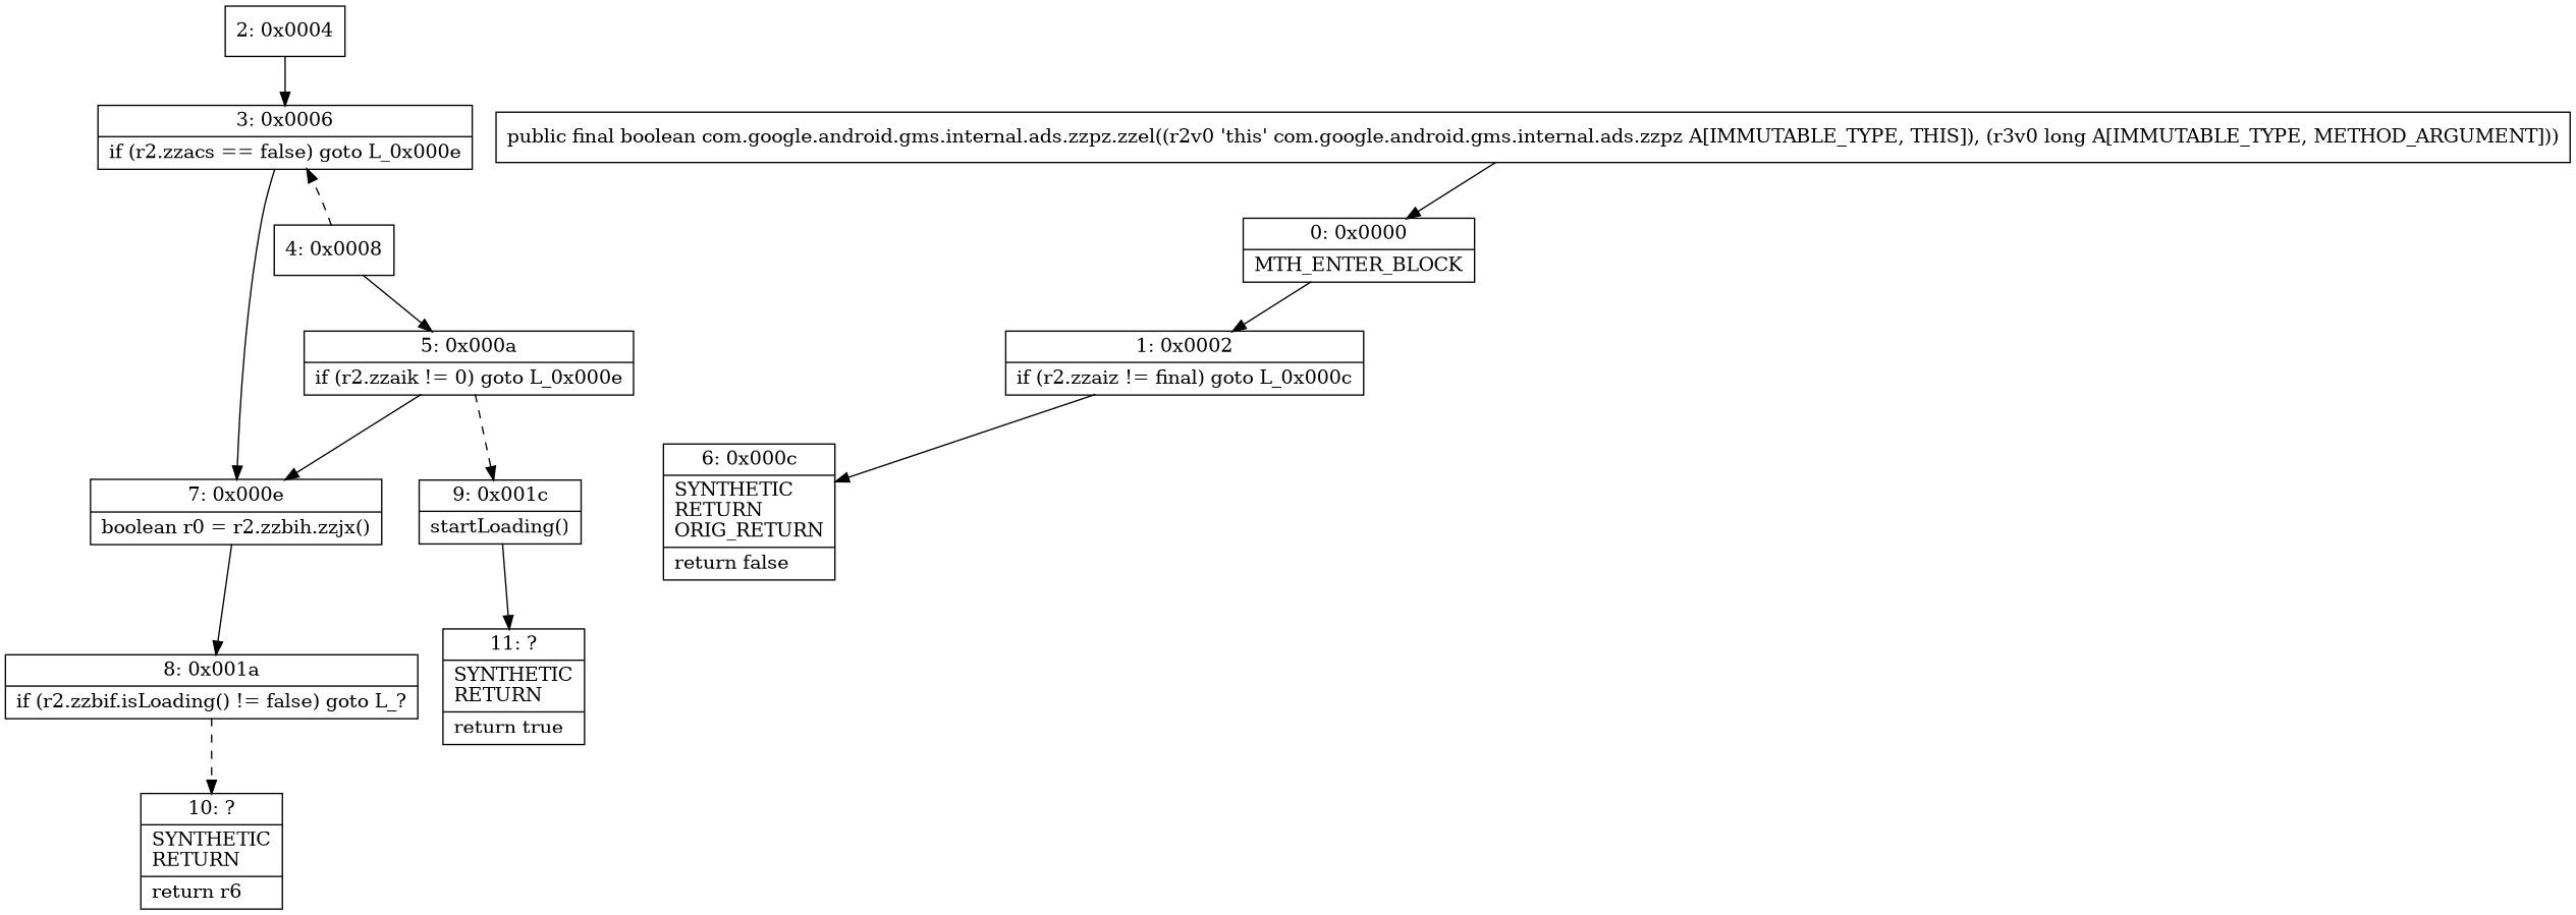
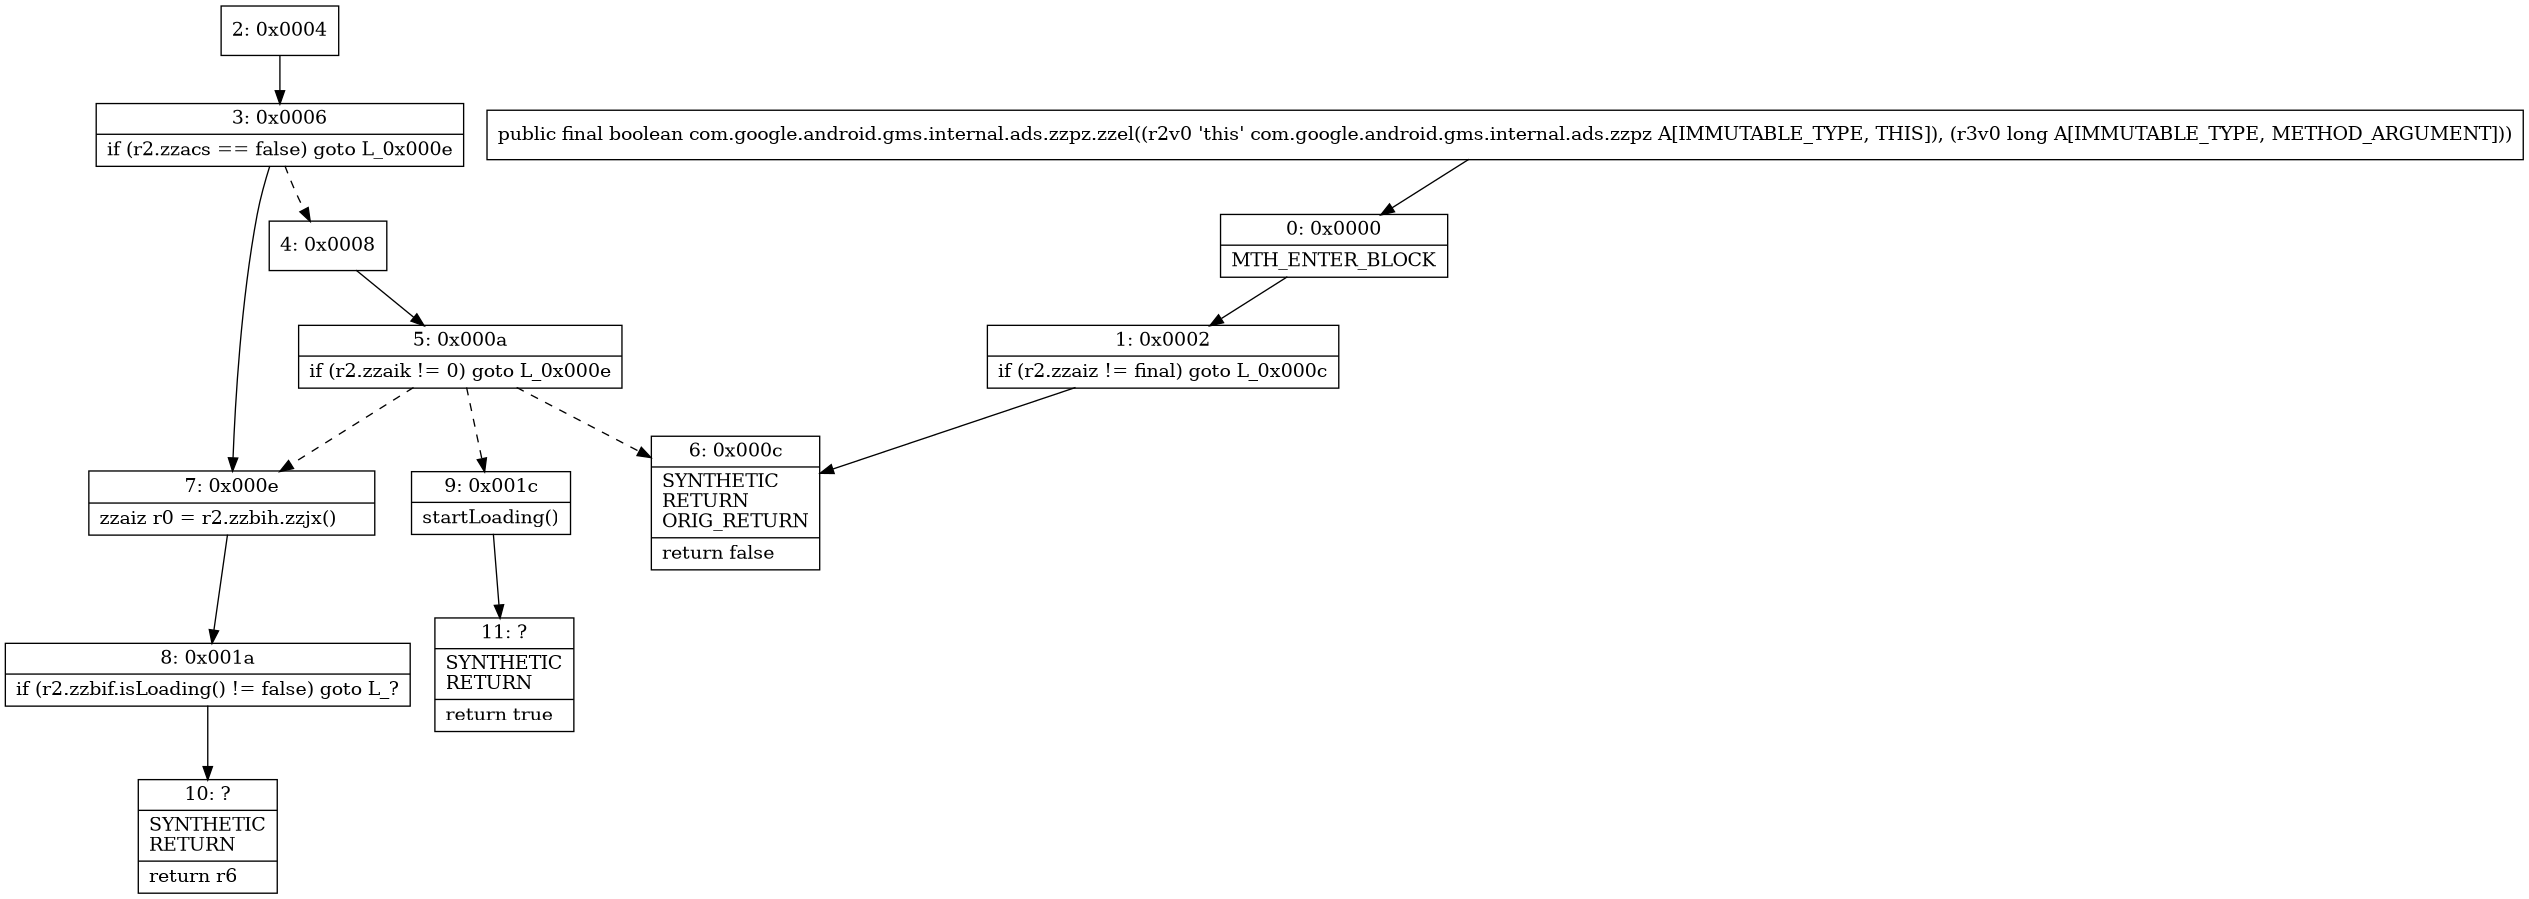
  digraph {
    node [shape=record]
    n1 [label="{0\:\ 0x0000|MTH_ENTER_BLOCK\l}"]
    n2 [label="{1\:\ 0x0002|if (r2.zzaiz != final) goto L_0x000c\l}"]
    n3 [label="{6\:\ 0x000c|SYNTHETIC\lRETURN\lORIG_RETURN\l|return false\l}"]
    n4 [label="{2\:\ 0x0004}"]
    n5 [label="{3\:\ 0x0006|if (r2.zzacs == false) goto L_0x000e\l}"]
    n6 [label="{4\:\ 0x0008}"]
-   n7 [label="{7\:\ 0x000e|boolean r0 = r2.zzbih.zzjx()\l}"]
+   n7 [label="{7\:\ 0x000e|zzaiz r0 = r2.zzbih.zzjx()\l}"]
    n8 [label="{5\:\ 0x000a|if (r2.zzaik != 0) goto L_0x000e\l}"]
    n9 [label="{8\:\ 0x001a|if (r2.zzbif.isLoading() != false) goto L_?\l}"]
    n10 [label="{9\:\ 0x001c|startLoading()\l}"]
    n11 [label="{10\:\ ?|SYNTHETIC\lRETURN\l|return r6\l}"]
    n12 [label="{11\:\ ?|SYNTHETIC\lRETURN\l|return true\l}"]
    n13 [label="{public final boolean com.google.android.gms.internal.ads.zzpz.zzel((r2v0 'this' com.google.android.gms.internal.ads.zzpz A[IMMUTABLE_TYPE, THIS]), (r3v0 long A[IMMUTABLE_TYPE, METHOD_ARGUMENT])) }"]
    n1 -> n2
    n2 -> n3
    n4 -> n5
-   n6 -> n5 [style=dashed]
+   n5 -> n6 [style=dashed]
    n5 -> n7
    n6 -> n8
    n7 -> n9
-   n8 -> n7
+   n8 -> n3 [style=dashed]
+   n8 -> n7 [style=dashed]
    n8 -> n10 [style=dashed]
-   n9 -> n11 [style=dashed]
+   n9 -> n11
    n10 -> n12
    n13 -> n1
  }
